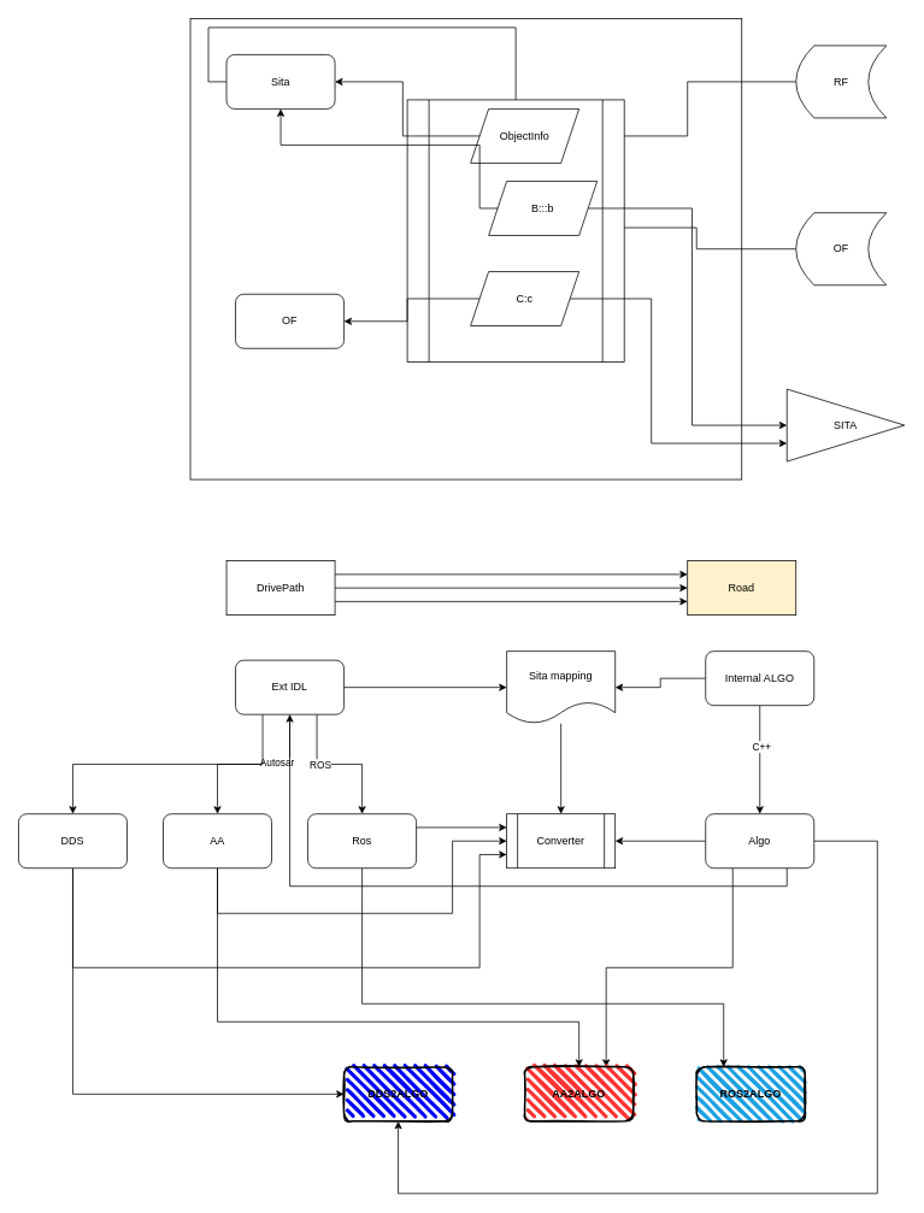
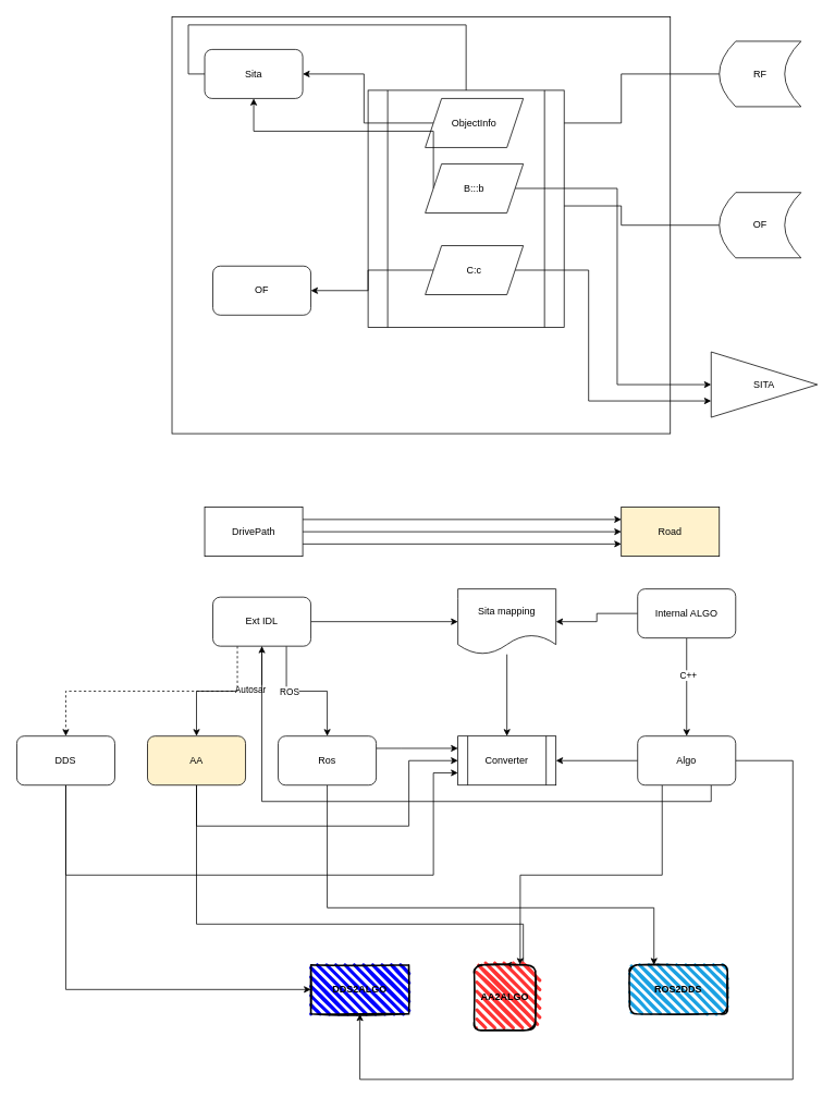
  <mxCell id="0" />
  <mxCell id="1" parent="0" />
  <mxCell id="2" value="" style="rounded=0;whiteSpace=wrap;html=1;" parent="1" vertex="1"><mxGeometry x="210" y="20" width="610" height="510" as="geometry" /></mxCell>
  <mxCell id="3" style="edgeStyle=orthogonalEdgeStyle;rounded=0;orthogonalLoop=1;jettySize=auto;html=1;entryX=1;entryY=0.5;entryDx=0;entryDy=0;" parent="1" source="4" target="12" edge="1"><mxGeometry relative="1" as="geometry" /></mxCell>
  <mxCell id="4" value="RF" style="shape=dataStorage;whiteSpace=wrap;html=1;fixedSize=1;" parent="1" vertex="1"><mxGeometry x="880" y="50" width="100" height="80" as="geometry" /></mxCell>
  <mxCell id="5" style="edgeStyle=orthogonalEdgeStyle;rounded=0;orthogonalLoop=1;jettySize=auto;html=1;exitX=0;exitY=0.5;exitDx=0;exitDy=0;entryX=1;entryY=1;entryDx=0;entryDy=0;" parent="1" source="6" target="15" edge="1"><mxGeometry relative="1" as="geometry" /></mxCell>
  <mxCell id="6" value="OF" style="shape=dataStorage;whiteSpace=wrap;html=1;fixedSize=1;" parent="1" vertex="1"><mxGeometry x="880" y="235" width="100" height="80" as="geometry" /></mxCell>
  <mxCell id="7" style="edgeStyle=orthogonalEdgeStyle;rounded=0;orthogonalLoop=1;jettySize=auto;html=1;exitX=0;exitY=0.5;exitDx=0;exitDy=0;" parent="1" source="8" target="18" edge="1"><mxGeometry relative="1" as="geometry"><Array as="points"><mxPoint x="230" y="90" /><mxPoint x="230" y="30" /><mxPoint x="570" y="30" /></Array></mxGeometry></mxCell>
  <mxCell id="8" value="Sita" style="rounded=1;whiteSpace=wrap;html=1;" parent="1" vertex="1"><mxGeometry x="250" y="60" width="120" height="60" as="geometry" /></mxCell>
  <mxCell id="9" value="OF" style="rounded=1;whiteSpace=wrap;html=1;" parent="1" vertex="1"><mxGeometry x="260" y="325" width="120" height="60" as="geometry" /></mxCell>
  <mxCell id="10" value="" style="shape=process;whiteSpace=wrap;html=1;backgroundOutline=1;" parent="1" vertex="1"><mxGeometry x="450" y="110" width="240" height="290" as="geometry" /></mxCell>
  <mxCell id="11" style="edgeStyle=orthogonalEdgeStyle;rounded=0;orthogonalLoop=1;jettySize=auto;html=1;exitX=0;exitY=0.5;exitDx=0;exitDy=0;entryX=1;entryY=0.5;entryDx=0;entryDy=0;" parent="1" source="12" target="8" edge="1"><mxGeometry relative="1" as="geometry" /></mxCell>
  <mxCell id="12" value="ObjectInfo" style="shape=parallelogram;perimeter=parallelogramPerimeter;whiteSpace=wrap;html=1;fixedSize=1;" parent="1" vertex="1"><mxGeometry x="520" y="120" width="120" height="60" as="geometry" /></mxCell>
  <mxCell id="13" style="edgeStyle=orthogonalEdgeStyle;rounded=0;orthogonalLoop=1;jettySize=auto;html=1;exitX=0;exitY=0.5;exitDx=0;exitDy=0;" parent="1" source="15" target="8" edge="1"><mxGeometry relative="1" as="geometry"><Array as="points"><mxPoint x="530" y="160" /><mxPoint x="310" y="160" /></Array></mxGeometry></mxCell>
  <mxCell id="14" style="edgeStyle=orthogonalEdgeStyle;rounded=0;orthogonalLoop=1;jettySize=auto;html=1;exitX=1;exitY=0.5;exitDx=0;exitDy=0;entryX=0;entryY=0.5;entryDx=0;entryDy=0;" parent="1" source="15" target="19" edge="1"><mxGeometry relative="1" as="geometry" /></mxCell>
- <mxCell id="15" value="B:::b" style="shape=parallelogram;perimeter=parallelogramPerimeter;whiteSpace=wrap;html=1;fixedSize=1;" parent="1" vertex="1"><mxGeometry x="540" y="200" width="120" height="60" as="geometry" /></mxCell>
+ <mxCell id="15" value="B:::b" style="shape=parallelogram;perimeter=parallelogramPerimeter;whiteSpace=wrap;html=1;fixedSize=1;" parent="1" vertex="1"><mxGeometry x="520" y="200" width="120" height="60" as="geometry" /></mxCell>
  <mxCell id="16" style="edgeStyle=orthogonalEdgeStyle;rounded=0;orthogonalLoop=1;jettySize=auto;html=1;exitX=0;exitY=0.5;exitDx=0;exitDy=0;" parent="1" source="18" target="9" edge="1"><mxGeometry relative="1" as="geometry" /></mxCell>
  <mxCell id="17" style="edgeStyle=orthogonalEdgeStyle;rounded=0;orthogonalLoop=1;jettySize=auto;html=1;exitX=1;exitY=0.5;exitDx=0;exitDy=0;entryX=0;entryY=0.75;entryDx=0;entryDy=0;" parent="1" source="18" target="19" edge="1"><mxGeometry relative="1" as="geometry"><Array as="points"><mxPoint x="720" y="330" /><mxPoint x="720" y="490" /></Array></mxGeometry></mxCell>
  <mxCell id="18" value="C:c" style="shape=parallelogram;perimeter=parallelogramPerimeter;whiteSpace=wrap;html=1;fixedSize=1;" parent="1" vertex="1"><mxGeometry x="520" y="300" width="120" height="60" as="geometry" /></mxCell>
  <mxCell id="19" value="SITA" style="triangle;whiteSpace=wrap;html=1;" parent="1" vertex="1"><mxGeometry x="870" y="430" width="130" height="80" as="geometry" /></mxCell>
  <mxCell id="20" style="edgeStyle=orthogonalEdgeStyle;rounded=0;orthogonalLoop=1;jettySize=auto;html=1;entryX=0;entryY=0.5;entryDx=0;entryDy=0;" parent="1" source="22" target="44" edge="1"><mxGeometry relative="1" as="geometry"><Array as="points"><mxPoint x="240" y="1010" /><mxPoint x="500" y="1010" /><mxPoint x="500" y="930" /></Array></mxGeometry></mxCell>
  <mxCell id="21" style="edgeStyle=orthogonalEdgeStyle;rounded=0;orthogonalLoop=1;jettySize=auto;html=1;entryX=0.5;entryY=0;entryDx=0;entryDy=0;" parent="1" source="22" target="50" edge="1"><mxGeometry relative="1" as="geometry"><Array as="points"><mxPoint x="240" y="1130" /><mxPoint x="640" y="1130" /></Array></mxGeometry></mxCell>
- <mxCell id="22" value="AA" style="rounded=1;whiteSpace=wrap;html=1;" parent="1" vertex="1"><mxGeometry x="180" y="900" width="120" height="60" as="geometry" /></mxCell>
+ <mxCell id="22" value="AA" style="rounded=1;whiteSpace=wrap;html=1;fillColor=#fff2cc;" parent="1" vertex="1"><mxGeometry x="180" y="900" width="120" height="60" as="geometry" /></mxCell>
  <mxCell id="23" style="edgeStyle=orthogonalEdgeStyle;rounded=0;orthogonalLoop=1;jettySize=auto;html=1;entryX=0;entryY=0.25;entryDx=0;entryDy=0;" parent="1" source="25" target="44" edge="1"><mxGeometry relative="1" as="geometry"><Array as="points"><mxPoint x="490" y="915" /><mxPoint x="490" y="915" /></Array></mxGeometry></mxCell>
  <mxCell id="24" style="edgeStyle=orthogonalEdgeStyle;rounded=0;orthogonalLoop=1;jettySize=auto;html=1;exitX=0.5;exitY=1;exitDx=0;exitDy=0;entryX=0.25;entryY=0;entryDx=0;entryDy=0;" parent="1" source="25" target="48" edge="1"><mxGeometry relative="1" as="geometry"><Array as="points"><mxPoint x="400" y="1110" /><mxPoint x="800" y="1110" /></Array></mxGeometry></mxCell>
  <mxCell id="25" value="Ros" style="rounded=1;whiteSpace=wrap;html=1;" parent="1" vertex="1"><mxGeometry x="340" y="900" width="120" height="60" as="geometry" /></mxCell>
  <mxCell id="26" style="edgeStyle=orthogonalEdgeStyle;rounded=0;orthogonalLoop=1;jettySize=auto;html=1;exitX=0.5;exitY=1;exitDx=0;exitDy=0;" parent="1" source="32" target="22" edge="1"><mxGeometry relative="1" as="geometry" /></mxCell>
  <mxCell id="27" value="Autosar" style="edgeLabel;html=1;align=center;verticalAlign=middle;resizable=0;points=[];" parent="26" vertex="1" connectable="0"><mxGeometry x="-0.263" y="-2" relative="1" as="geometry"><mxPoint as="offset" /></mxGeometry></mxCell>
  <mxCell id="28" style="edgeStyle=orthogonalEdgeStyle;rounded=0;orthogonalLoop=1;jettySize=auto;html=1;exitX=0.75;exitY=1;exitDx=0;exitDy=0;" parent="1" source="32" target="25" edge="1"><mxGeometry relative="1" as="geometry" /></mxCell>
  <mxCell id="29" value="ROS" style="edgeLabel;html=1;align=center;verticalAlign=middle;resizable=0;points=[];" parent="28" vertex="1" connectable="0"><mxGeometry x="-0.275" relative="1" as="geometry"><mxPoint as="offset" /></mxGeometry></mxCell>
  <mxCell id="30" style="edgeStyle=orthogonalEdgeStyle;rounded=0;orthogonalLoop=1;jettySize=auto;html=1;" parent="1" source="32" target="43" edge="1"><mxGeometry relative="1" as="geometry" /></mxCell>
- <mxCell id="31" style="edgeStyle=orthogonalEdgeStyle;rounded=0;orthogonalLoop=1;jettySize=auto;html=1;exitX=0.25;exitY=1;exitDx=0;exitDy=0;entryX=0.5;entryY=0;entryDx=0;entryDy=0;" parent="1" source="32" target="47" edge="1"><mxGeometry relative="1" as="geometry" /></mxCell>
+ <mxCell id="31" style="edgeStyle=orthogonalEdgeStyle;rounded=0;orthogonalLoop=1;jettySize=auto;html=1;exitX=0.25;exitY=1;exitDx=0;exitDy=0;entryX=0.5;entryY=0;entryDx=0;entryDy=0;dashed=1;" parent="1" source="32" target="47" edge="1"><mxGeometry relative="1" as="geometry" /></mxCell>
  <mxCell id="32" value="Ext IDL" style="rounded=1;whiteSpace=wrap;html=1;" parent="1" vertex="1"><mxGeometry x="260" y="730" width="120" height="60" as="geometry" /></mxCell>
  <mxCell id="33" style="edgeStyle=orthogonalEdgeStyle;rounded=0;orthogonalLoop=1;jettySize=auto;html=1;entryX=1;entryY=0.5;entryDx=0;entryDy=0;" parent="1" source="37" target="44" edge="1"><mxGeometry relative="1" as="geometry" /></mxCell>
  <mxCell id="34" style="edgeStyle=orthogonalEdgeStyle;rounded=0;orthogonalLoop=1;jettySize=auto;html=1;exitX=1;exitY=0.5;exitDx=0;exitDy=0;" parent="1" source="37" target="49" edge="1"><mxGeometry relative="1" as="geometry"><Array as="points"><mxPoint x="970" y="930" /><mxPoint x="970" y="1320" /><mxPoint x="440" y="1320" /></Array></mxGeometry></mxCell>
  <mxCell id="35" style="edgeStyle=orthogonalEdgeStyle;rounded=0;orthogonalLoop=1;jettySize=auto;html=1;exitX=0.25;exitY=1;exitDx=0;exitDy=0;entryX=0.75;entryY=0;entryDx=0;entryDy=0;" parent="1" source="37" target="50" edge="1"><mxGeometry relative="1" as="geometry" /></mxCell>
  <mxCell id="36" style="edgeStyle=orthogonalEdgeStyle;rounded=0;orthogonalLoop=1;jettySize=auto;html=1;exitX=0.75;exitY=1;exitDx=0;exitDy=0;" parent="1" source="37" target="32" edge="1"><mxGeometry relative="1" as="geometry" /></mxCell>
  <mxCell id="37" value="Algo" style="rounded=1;whiteSpace=wrap;html=1;" parent="1" vertex="1"><mxGeometry x="780" y="900" width="120" height="60" as="geometry" /></mxCell>
  <mxCell id="38" style="edgeStyle=orthogonalEdgeStyle;rounded=0;orthogonalLoop=1;jettySize=auto;html=1;exitX=0.5;exitY=1;exitDx=0;exitDy=0;entryX=0.5;entryY=0;entryDx=0;entryDy=0;" parent="1" source="41" target="37" edge="1"><mxGeometry relative="1" as="geometry" /></mxCell>
  <mxCell id="39" value="C++" style="edgeLabel;html=1;align=center;verticalAlign=middle;resizable=0;points=[];" parent="38" vertex="1" connectable="0"><mxGeometry x="-0.25" y="1" relative="1" as="geometry"><mxPoint as="offset" /></mxGeometry></mxCell>
  <mxCell id="40" style="edgeStyle=orthogonalEdgeStyle;rounded=0;orthogonalLoop=1;jettySize=auto;html=1;" parent="1" source="41" target="43" edge="1"><mxGeometry relative="1" as="geometry" /></mxCell>
  <mxCell id="41" value="Internal ALGO" style="rounded=1;whiteSpace=wrap;html=1;" parent="1" vertex="1"><mxGeometry x="780" y="720" width="120" height="60" as="geometry" /></mxCell>
  <mxCell id="42" style="edgeStyle=orthogonalEdgeStyle;rounded=0;orthogonalLoop=1;jettySize=auto;html=1;entryX=0.5;entryY=0;entryDx=0;entryDy=0;" parent="1" source="43" target="44" edge="1"><mxGeometry relative="1" as="geometry" /></mxCell>
  <mxCell id="43" value="Sita mapping" style="shape=document;whiteSpace=wrap;html=1;boundedLbl=1;" parent="1" vertex="1"><mxGeometry x="560" y="720" width="120" height="80" as="geometry" /></mxCell>
  <mxCell id="44" value="Converter" style="shape=process;whiteSpace=wrap;html=1;backgroundOutline=1;" parent="1" vertex="1"><mxGeometry x="560" y="900" width="120" height="60" as="geometry" /></mxCell>
  <mxCell id="45" style="edgeStyle=orthogonalEdgeStyle;rounded=0;orthogonalLoop=1;jettySize=auto;html=1;entryX=0;entryY=0.75;entryDx=0;entryDy=0;" parent="1" source="47" target="44" edge="1"><mxGeometry relative="1" as="geometry"><Array as="points"><mxPoint x="80" y="1070" /><mxPoint x="530" y="1070" /><mxPoint x="530" y="945" /></Array></mxGeometry></mxCell>
  <mxCell id="46" style="edgeStyle=orthogonalEdgeStyle;rounded=0;orthogonalLoop=1;jettySize=auto;html=1;" parent="1" source="47" target="49" edge="1"><mxGeometry relative="1" as="geometry"><Array as="points"><mxPoint x="80" y="1210" /></Array></mxGeometry></mxCell>
  <mxCell id="47" value="DDS" style="rounded=1;whiteSpace=wrap;html=1;" parent="1" vertex="1"><mxGeometry x="20" y="900" width="120" height="60" as="geometry" /></mxCell>
- <mxCell id="48" value="ROS2ALGO" style="rounded=1;whiteSpace=wrap;html=1;strokeWidth=2;fillWeight=4;hachureGap=8;hachureAngle=45;fillColor=#1ba1e2;sketch=1;fontStyle=1" parent="1" vertex="1"><mxGeometry x="770" y="1180" width="120" height="60" as="geometry" /></mxCell>
- <mxCell id="49" value="DDS2ALGO" style="rounded=1;whiteSpace=wrap;html=1;strokeWidth=2;fillWeight=4;hachureGap=8;hachureAngle=45;sketch=1;fontStyle=1;fillColor=#0000FF;" parent="1" vertex="1"><mxGeometry x="380" y="1180" width="120" height="60" as="geometry" /></mxCell>
- <mxCell id="50" value="AA2ALGO" style="rounded=1;whiteSpace=wrap;html=1;strokeWidth=2;fillWeight=4;hachureGap=8;hachureAngle=45;sketch=1;fillColor=#FF3333;fontStyle=1" parent="1" vertex="1"><mxGeometry x="580" y="1180" width="120" height="60" as="geometry" /></mxCell>
+ <mxCell id="48" value="ROS2DDS" style="rounded=1;whiteSpace=wrap;html=1;strokeWidth=2;fillWeight=4;hachureGap=8;hachureAngle=45;fillColor=#1ba1e2;sketch=1;fontStyle=1" parent="1" vertex="1"><mxGeometry x="770" y="1180" width="120" height="60" as="geometry" /></mxCell>
+ <mxCell id="49" value="DDS2ALGO" style="whiteSpace=wrap;html=1;strokeWidth=2;fillWeight=4;hachureGap=8;hachureAngle=45;sketch=1;fontStyle=1;fillColor=#0000FF;rounded=0;" parent="1" vertex="1"><mxGeometry x="380" y="1180" width="120" height="60" as="geometry" /></mxCell>
+ <mxCell id="50" value="AA2ALGO" style="rounded=1;whiteSpace=wrap;html=1;strokeWidth=2;fillWeight=4;hachureGap=8;hachureAngle=45;sketch=1;fillColor=#FF3333;fontStyle=1" parent="1" vertex="1"><mxGeometry x="580" y="1180" width="75" height="80" as="geometry" /></mxCell>
  <mxCell id="51" style="edgeStyle=orthogonalEdgeStyle;rounded=0;orthogonalLoop=1;jettySize=auto;html=1;exitX=1;exitY=0.25;exitDx=0;exitDy=0;entryX=0;entryY=0.25;entryDx=0;entryDy=0;" edge="1" parent="1" source="54" target="55"><mxGeometry relative="1" as="geometry" /></mxCell>
  <mxCell id="52" style="edgeStyle=orthogonalEdgeStyle;rounded=0;orthogonalLoop=1;jettySize=auto;html=1;exitX=1;exitY=0.5;exitDx=0;exitDy=0;entryX=0;entryY=0.5;entryDx=0;entryDy=0;" edge="1" parent="1" source="54" target="55"><mxGeometry relative="1" as="geometry" /></mxCell>
  <mxCell id="53" style="edgeStyle=orthogonalEdgeStyle;rounded=0;orthogonalLoop=1;jettySize=auto;html=1;exitX=1;exitY=0.75;exitDx=0;exitDy=0;entryX=0;entryY=0.75;entryDx=0;entryDy=0;" edge="1" parent="1" source="54" target="55"><mxGeometry relative="1" as="geometry" /></mxCell>
  <mxCell id="54" value="DrivePath" style="rounded=0;whiteSpace=wrap;html=1;" vertex="1" parent="1"><mxGeometry x="250" y="620" width="120" height="60" as="geometry" /></mxCell>
  <mxCell id="55" value="Road" style="rounded=0;whiteSpace=wrap;html=1;fillColor=#fff2cc;" vertex="1" parent="1"><mxGeometry x="760" y="620" width="120" height="60" as="geometry" /></mxCell>
